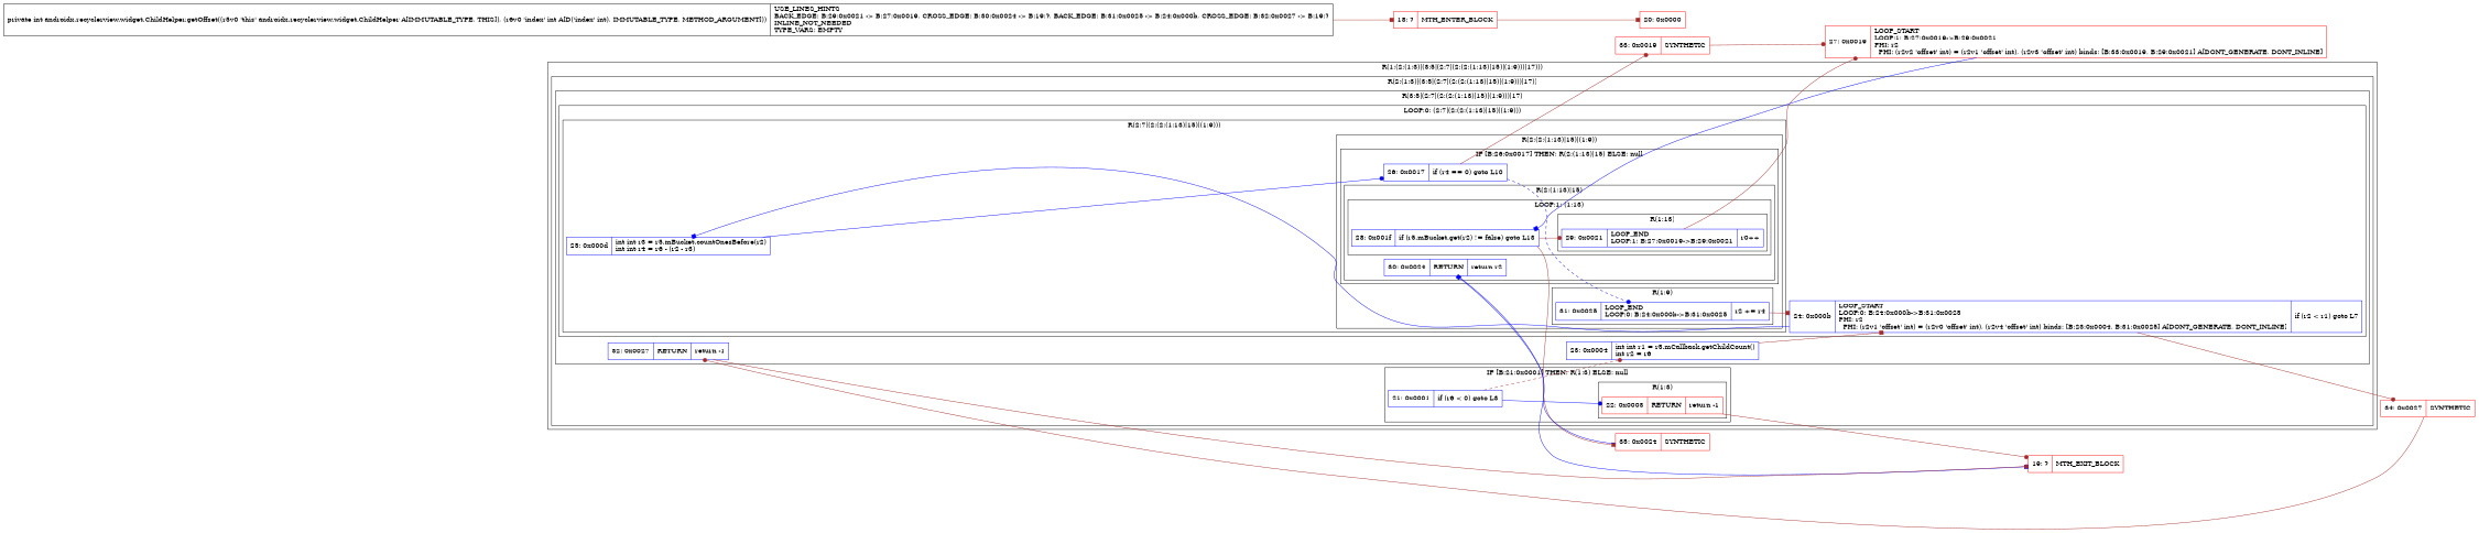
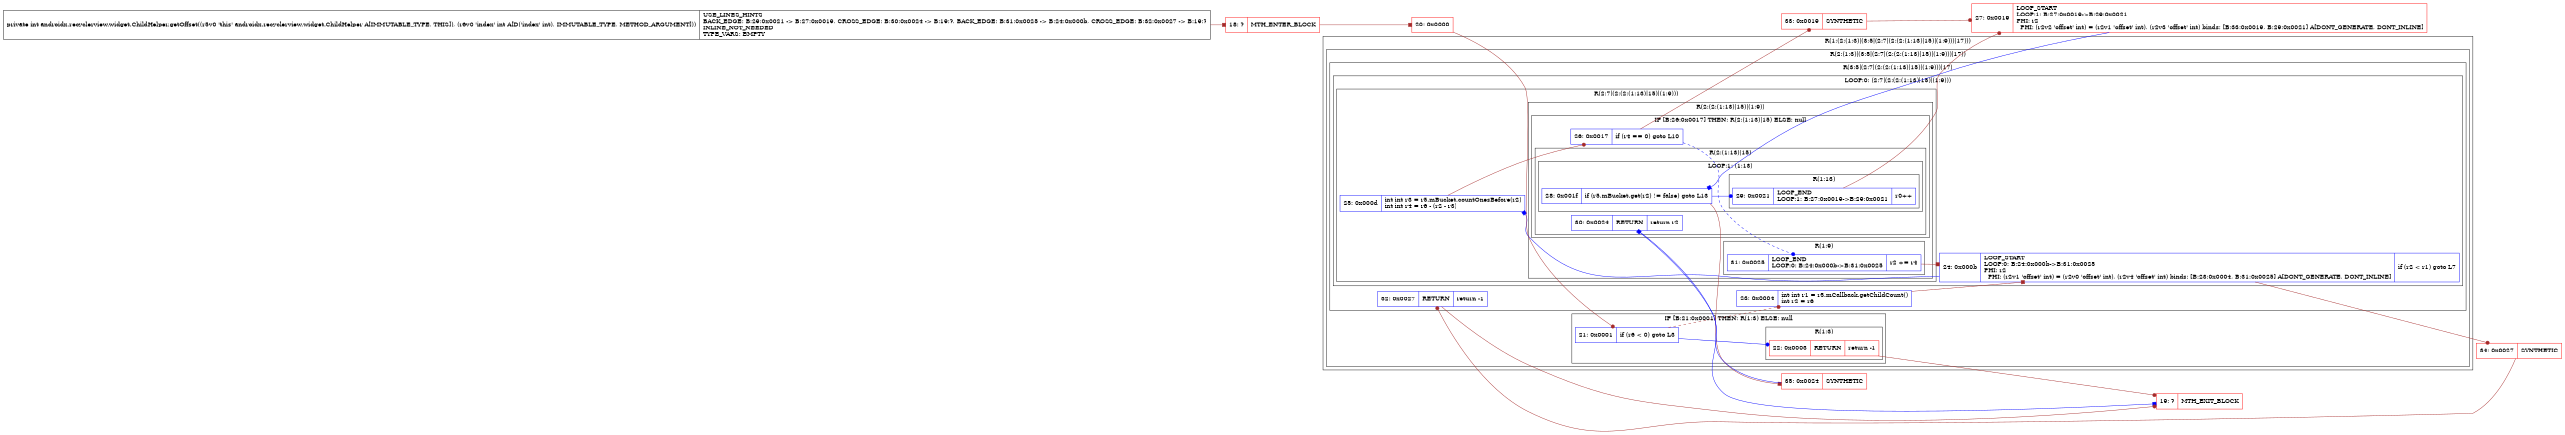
  digraph {
    rankdir=LR
    node [color=blue shape=record]
    edge [arrowhead=dot color=brown]
    n1 [color=red label="{22\:\ 0x0003|RETURN\l|return \-1\l}"]
    n2 [label="{21\:\ 0x0001|if (r6 \< 0) goto L3\l}"]
    n3 [label="{29\:\ 0x0021|LOOP_END\lLOOP:1: B:27:0x0019\-\>B:29:0x0021\l|r0++\l}"]
    n4 [label="{28\:\ 0x001f|if (r5.mBucket.get(r2) != false) goto L13\l}"]
    n5 [label="{30\:\ 0x0024|RETURN\l|return r2\l}"]
    n6 [label="{26\:\ 0x0017|if (r4 == 0) goto L10\l}"]
    n7 [label="{31\:\ 0x0025|LOOP_END\lLOOP:0: B:24:0x000b\-\>B:31:0x0025\l|r2 += r4\l}"]
    n8 [label="{25\:\ 0x000d|int int r3 = r5.mBucket.countOnesBefore(r2)\lint int r4 = r6 \- (r2 \- r3)\l}"]
    n9 [label="{24\:\ 0x000b|LOOP_START\lLOOP:0: B:24:0x000b\-\>B:31:0x0025\lPHI: r2 \l  PHI: (r2v1 'offset' int) = (r2v0 'offset' int), (r2v4 'offset' int) binds: [B:23:0x0004, B:31:0x0025] A[DONT_GENERATE, DONT_INLINE]\l|if (r2 \< r1) goto L7\l}"]
    n10 [label="{23\:\ 0x0004|int int r1 = r5.mCallback.getChildCount()\lint r2 = r6\l}"]
    n11 [label="{32\:\ 0x0027|RETURN\l|return \-1\l}"]
    n12 [color=red label="{19\:\ ?|MTH_EXIT_BLOCK\l}"]
    n13 [color=red label="{27\:\ 0x0019|LOOP_START\lLOOP:1: B:27:0x0019\-\>B:29:0x0021\lPHI: r2 \l  PHI: (r2v2 'offset' int) = (r2v1 'offset' int), (r2v3 'offset' int) binds: [B:33:0x0019, B:29:0x0021] A[DONT_GENERATE, DONT_INLINE]\l}"]
    n14 [color=red label="{35\:\ 0x0024|SYNTHETIC\l}"]
    n15 [color=red label="{33\:\ 0x0019|SYNTHETIC\l}"]
    n16 [color=red label="{34\:\ 0x0027|SYNTHETIC\l}"]
    n17 [color=red label="{18\:\ ?|MTH_ENTER_BLOCK\l}"]
    n18 [color=red label="{20\:\ 0x0000}"]
    n19 [label="{private int androidx.recyclerview.widget.ChildHelper.getOffset((r5v0 'this' androidx.recyclerview.widget.ChildHelper A[IMMUTABLE_TYPE, THIS]), (r6v0 'index' int A[D('index' int), IMMUTABLE_TYPE, METHOD_ARGUMENT]))  | USE_LINES_HINTS\lBACK_EDGE: B:29:0x0021 \-\> B:27:0x0019, CROSS_EDGE: B:30:0x0024 \-\> B:19:?, BACK_EDGE: B:31:0x0025 \-\> B:24:0x000b, CROSS_EDGE: B:32:0x0027 \-\> B:19:?\lINLINE_NOT_NEEDED\lTYPE_VARS: EMPTY\l}" color=""]
    subgraph cluster_1 {
      label="R(1:(2:(1:3)|(3:5|(2:7|(2:(2:(1:13)|15)|(1:9)))|17)))"
      subgraph cluster_2 {
        label="R(2:(1:3)|(3:5|(2:7|(2:(2:(1:13)|15)|(1:9)))|17))"
        subgraph cluster_3 {
          label="IF [B:21:0x0001] THEN: R(1:3) ELSE: null"
          n2
          subgraph cluster_4 {
            label="R(1:3)"
            n1
          }
        }
        subgraph cluster_5 {
          label="R(3:5|(2:7|(2:(2:(1:13)|15)|(1:9)))|17)"
          n10
          n11
          subgraph cluster_6 {
            label="LOOP:0: (2:7|(2:(2:(1:13)|15)|(1:9)))"
            n9
            subgraph cluster_7 {
              label="R(2:7|(2:(2:(1:13)|15)|(1:9)))"
              n8
              subgraph cluster_8 {
                label="R(2:(2:(1:13)|15)|(1:9))"
                subgraph cluster_9 {
                  label="IF [B:26:0x0017] THEN: R(2:(1:13)|15) ELSE: null"
                  n6
                  subgraph cluster_10 {
                    label="R(2:(1:13)|15)"
                    n5
                    subgraph cluster_11 {
                      label="LOOP:1: (1:13)"
                      n4
                      subgraph cluster_12 {
                        label="R(1:13)"
                        n3
                      }
                    }
                  }
                }
                subgraph cluster_13 {
                  label="R(1:9)"
                  n7
                }
              }
            }
          }
        }
      }
    }
    n1 -> n12
    n2 -> n1 [color=blue]
    n2 -> n10 [style=dashed]
    n3 -> n13
-   n4 -> n3
+   n4 -> n3 [color=blue]
    n4 -> n14 [arrowhead=box style=solid]
    n5 -> n12 [arrowhead=box color=blue]
    n6 -> n7 [color=blue style=dashed]
    n6 -> n15
    n7 -> n9 [arrowhead=box]
-   n8 -> n6 [color=blue]
+   n8 -> n6
    n9 -> n8 [arrowhead=box color=blue]
    n9 -> n16 [style=solid]
    n10 -> n9 [arrowhead=box]
    n11 -> n12
    n13 -> n4 [arrowhead=box color=blue]
    n14 -> n5 [arrowhead=box color=blue]
    n15 -> n13
    n16 -> n11
    n17 -> n18 [arrowhead=box]
+   n18 -> n2
    n19 -> n17 [arrowhead=box]
  }
